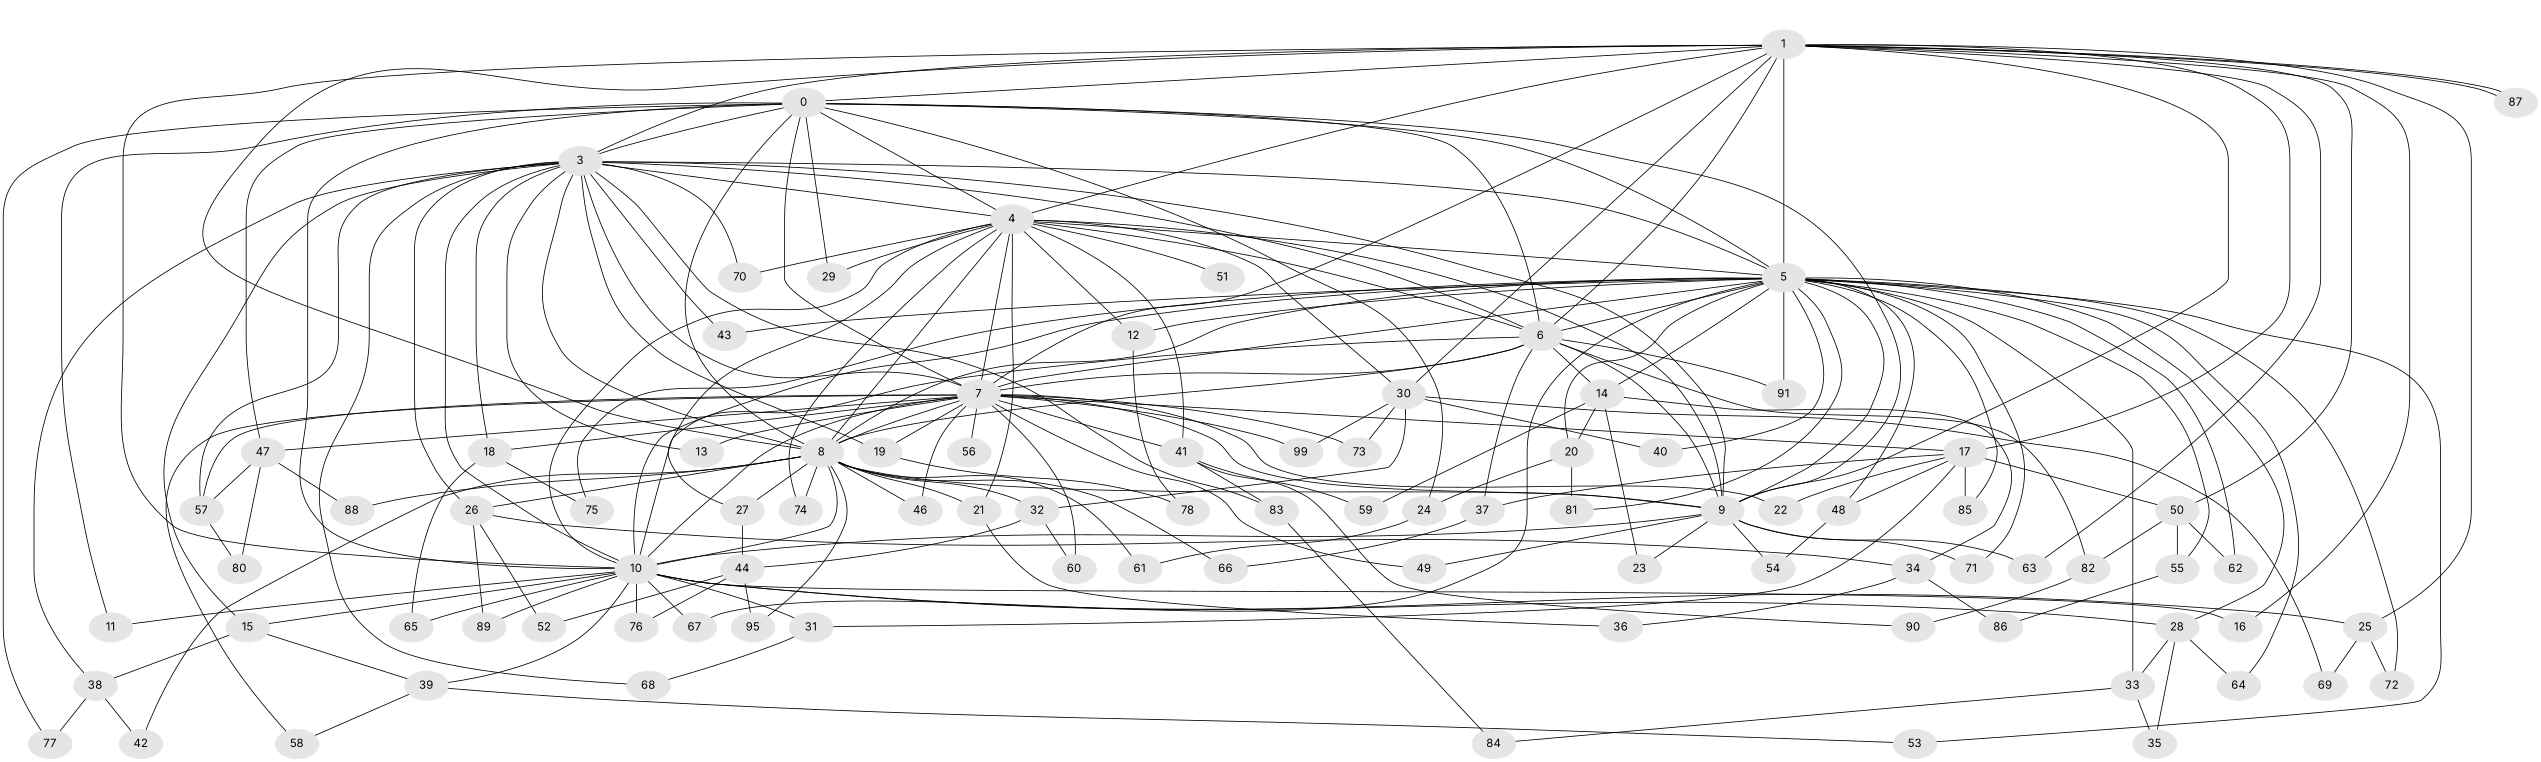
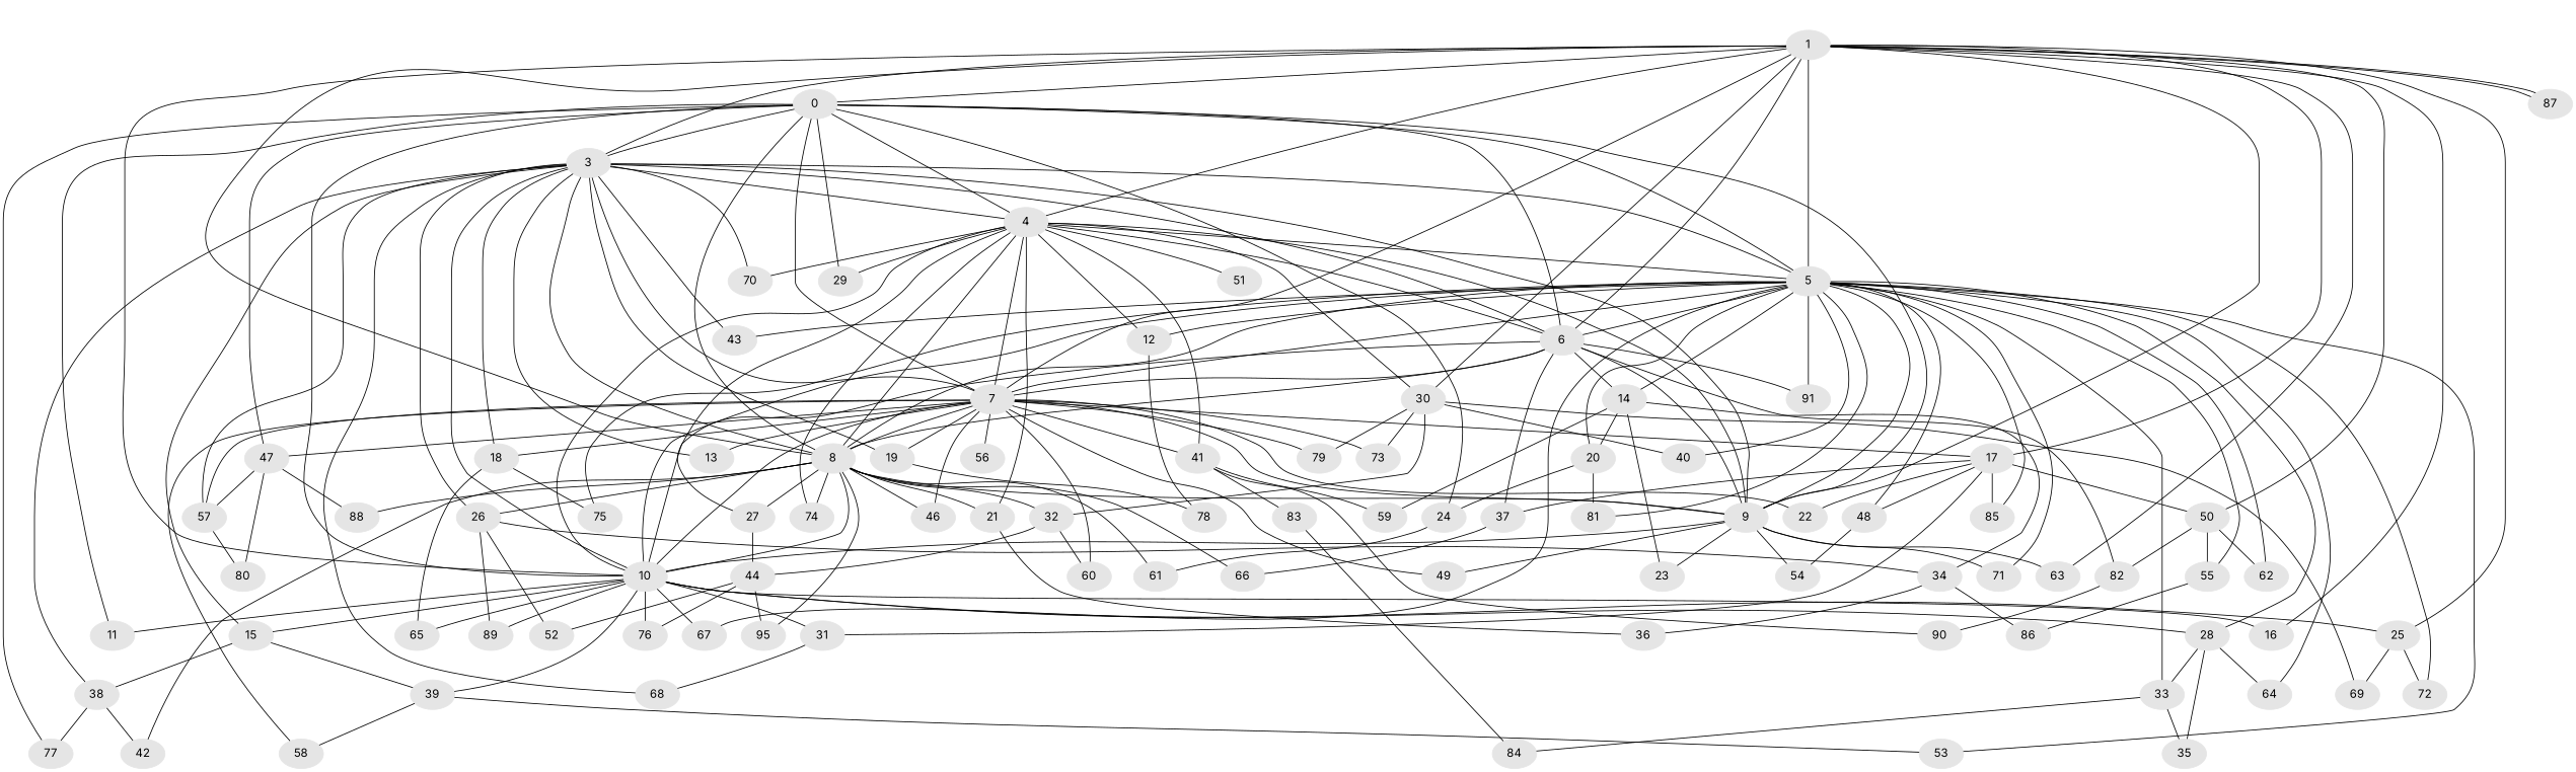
  graph {
    fontname=Inter
    node [color=gray90 fontname=Inter style=filled]
    edge [fontname=Inter]
    n1 [label=0]
    1
    3
    4
    5
    6
    7
    8
    9
    10
    16
    17
    25
    30
    50
    63
    87
    11
    24
    29
    47
    77
    13
    15
    18
    19
    26
    38
    43
    57
    68
    70
    83
    12
    21
    27
    41
    51
    74
    14
    20
    28
    33
    40
    48
    53
    55
    62
    64
    67
    71
    72
    75
    81
    85
    91
    37
    82
    22
    46
    49
    56
    58
    60
    73
-   79 [label=99]
+   79
    32
    42
    n69 [label=95]
    61
    66
    88
    23
    54
    31
    39
    65
    76
    89
    69
    80
    78
    34
    52
    84
    36
    44
    59
    90
    35
    86
    n1 -- 3
    n1 -- 4
    n1 -- 5
    n1 -- 6
    n1 -- 7
    n1 -- 8
    n1 -- 9
    n1 -- 10
    n1 -- 11
    n1 -- 24
    n1 -- 29
    n1 -- 47
    n1 -- 77
    1 -- n1
    1 -- 3
    1 -- 4
    1 -- 5
    1 -- 6
    1 -- 7
    1 -- 8
    1 -- 9
    1 -- 10
    1 -- 16
    1 -- 17
    1 -- 25
    1 -- 30
    1 -- 50
    1 -- 63
    1 -- 87
    1 -- 87
    3 -- 4
    3 -- 5
    3 -- 6
    3 -- 7
    3 -- 8
    3 -- 9
    3 -- 10
    3 -- 13
    3 -- 15
    3 -- 18
    3 -- 19
    3 -- 26
    3 -- 38
    3 -- 43
    3 -- 57
    3 -- 68
    3 -- 70
-   3 -- 83
    4 -- 5
    4 -- 6
    4 -- 7
    4 -- 8
    4 -- 9
    4 -- 10
    4 -- 30
    4 -- 29
    4 -- 70
    4 -- 12
    4 -- 21
    4 -- 27
    4 -- 41
    4 -- 51
    4 -- 74
    5 -- 6
    5 -- 7
    5 -- 8
    5 -- 9
    5 -- 10
    5 -- 43
    5 -- 12
    5 -- 14
    5 -- 20
    5 -- 28
    5 -- 33
    5 -- 40
    5 -- 48
    5 -- 53
    5 -- 55
    5 -- 62
    5 -- 64
    5 -- 67
    5 -- 71
    5 -- 72
    5 -- 75
    5 -- 81
    5 -- 85
    5 -- 91
    6 -- 7
    6 -- 8
    6 -- 9
    6 -- 10
    6 -- 14
    6 -- 91
    6 -- 37
    6 -- 82
    7 -- 8
    7 -- 9
    7 -- 10
    7 -- 17
    7 -- 47
    7 -- 13
    7 -- 18
    7 -- 19
    7 -- 57
    7 -- 41
    7 -- 22
    7 -- 46
    7 -- 49
    7 -- 56
    7 -- 58
    7 -- 60
    7 -- 73
    7 -- 79
    8 -- 9
    8 -- 10
    8 -- 26
    8 -- 21
    8 -- 27
    8 -- 74
    8 -- 46
    8 -- 32
    8 -- 42
    8 -- n69
    8 -- 61
    8 -- 66
    8 -- 88
    9 -- 10
    9 -- 63
    9 -- 71
    9 -- 49
    9 -- 23
    9 -- 54
    10 -- 16
    10 -- 25
    10 -- 11
    10 -- 15
    10 -- 28
    10 -- 67
    10 -- 31
    10 -- 39
    10 -- 65
    10 -- 76
    10 -- 89
    17 -- 50
    17 -- 48
    17 -- 85
    17 -- 37
    17 -- 22
    17 -- 31
    25 -- 72
    25 -- 69
    30 -- 40
    30 -- 73
    30 -- 79
    30 -- 32
    30 -- 69
    50 -- 55
    50 -- 62
    50 -- 82
    24 -- 61
    47 -- 57
    47 -- 88
    47 -- 80
    15 -- 38
    15 -- 39
    18 -- 75
    18 -- 65
    19 -- 78
    26 -- 89
    26 -- 34
    26 -- 52
    38 -- 77
    38 -- 42
    57 -- 80
    83 -- 84
    12 -- 78
    21 -- 36
    27 -- 44
    41 -- 83
    41 -- 59
    41 -- 90
    14 -- 20
    14 -- 23
    14 -- 34
    14 -- 59
    20 -- 24
    20 -- 81
    28 -- 33
    28 -- 64
    28 -- 35
    33 -- 84
    33 -- 35
    48 -- 54
    55 -- 86
    37 -- 66
    82 -- 90
    32 -- 60
    32 -- 44
    31 -- 68
    39 -- 53
    39 -- 58
    34 -- 36
    34 -- 86
    44 -- n69
    44 -- 76
    44 -- 52
  }
